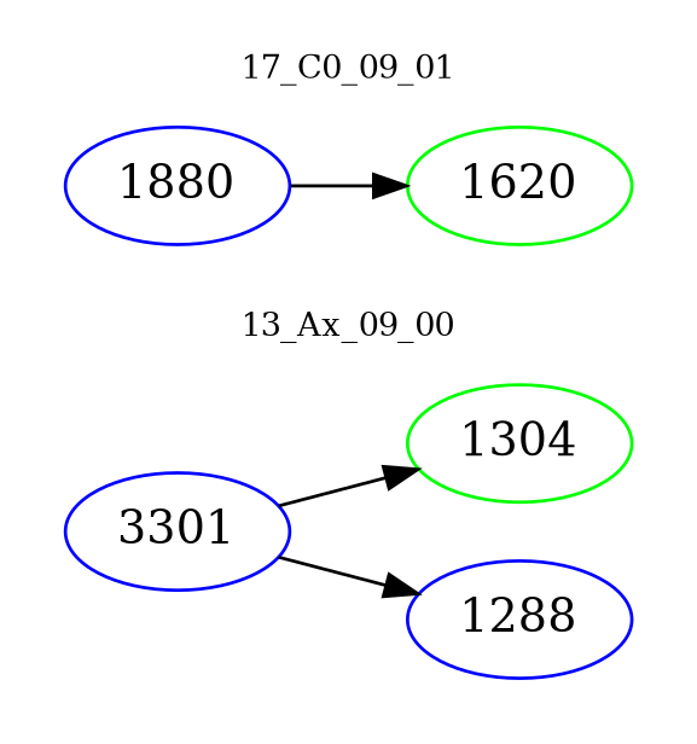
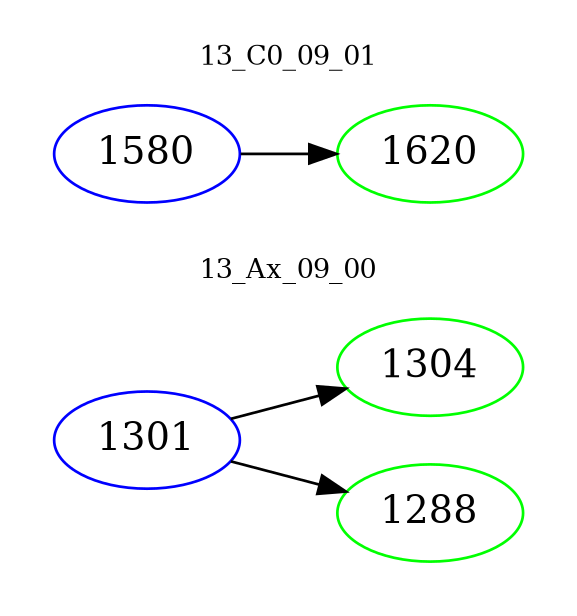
  digraph {
    rankdir=LR
    node [color=green]
    edge [color=black]
-   n1 [color=blue label=3301]
-   n2 [color=blue label=1288]
+   n1 [color=blue label=1301]
+   n2 [label=1288]
    n3 [label=1304]
-   n4 [color=blue label=1880]
+   n4 [color=blue label=1580]
    n5 [label=1620]
    subgraph cluster_1 {
      color=white
      fontsize=10
      label="13_Ax_09_00"
      n1
      n2
      n3
    }
    subgraph cluster_2 {
      color=white
      fontsize=10
-     label="17_C0_09_01"
+     label="13_C0_09_01"
      n4
      n5
    }
    n1 -> n2
    n1 -> n3
    n4 -> n5
  }
